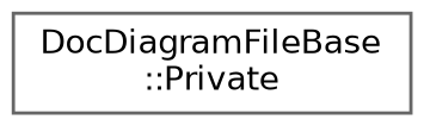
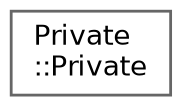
  digraph {
    rankdir=LR
-   n1 [color=grey40 fillcolor=white fontname=Helvetica fontsize=10 height=0.2 label="DocDiagramFileBase\l::Private" shape=box style=filled width=0.4]
+   n1 [color=grey40 fillcolor=white fontname=Helvetica fontsize=10 height=0.2 label="Private\l::Private" shape=box style=filled width=0.4]
  }
